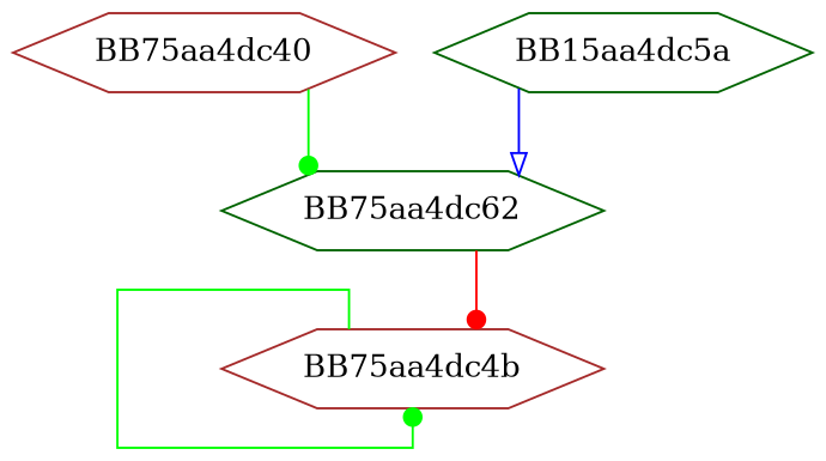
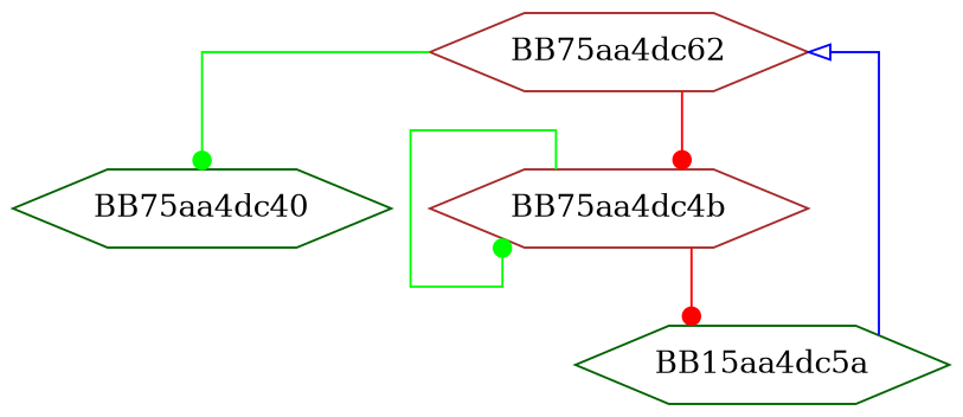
  digraph {
    splines=ortho
    node [color=brown shape=hexagon]
    edge [arrowhead=dot color=red]
-   BB75aa4dc62 [color=darkgreen]
-   BB75aa4dc40
+   BB75aa4dc62
+   BB75aa4dc40 [color=darkgreen]
    BB75aa4dc4b
    n4 [color=darkgreen label=BB15aa4dc5a]
    BB75aa4dc62 -> BB75aa4dc4b
-   BB75aa4dc40 -> BB75aa4dc62 [color=green]
+   BB75aa4dc62 -> BB75aa4dc40 [color=green]
    BB75aa4dc4b -> BB75aa4dc4b [color=green]
+   BB75aa4dc4b -> n4
    n4 -> BB75aa4dc62 [arrowhead=onormal color=blue]
  }
